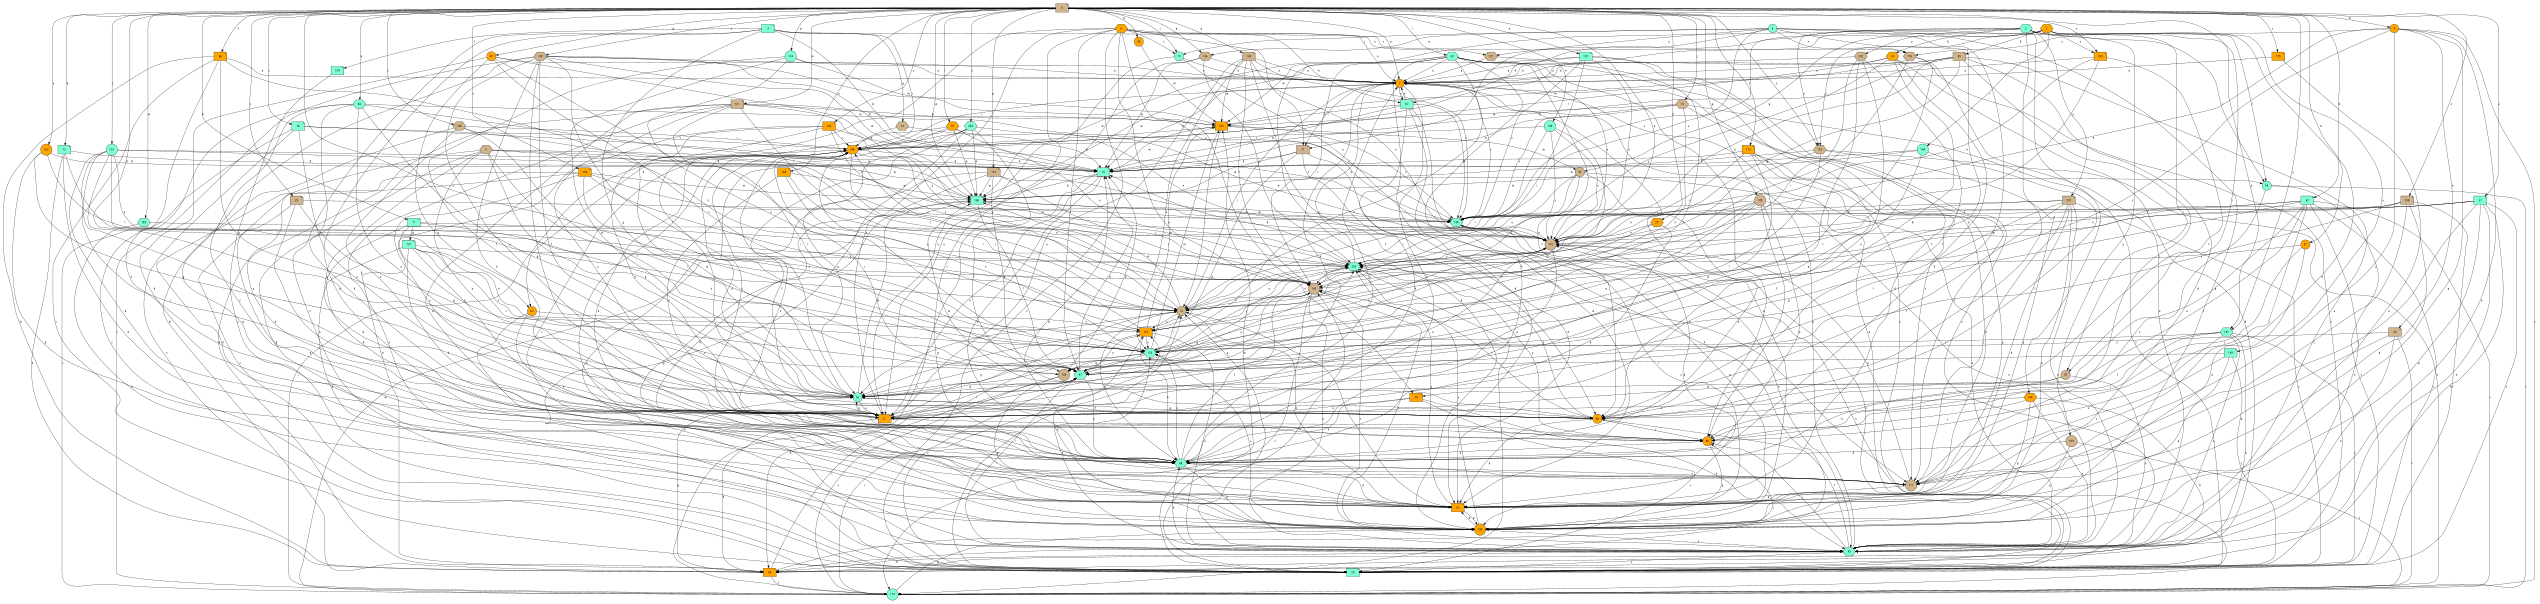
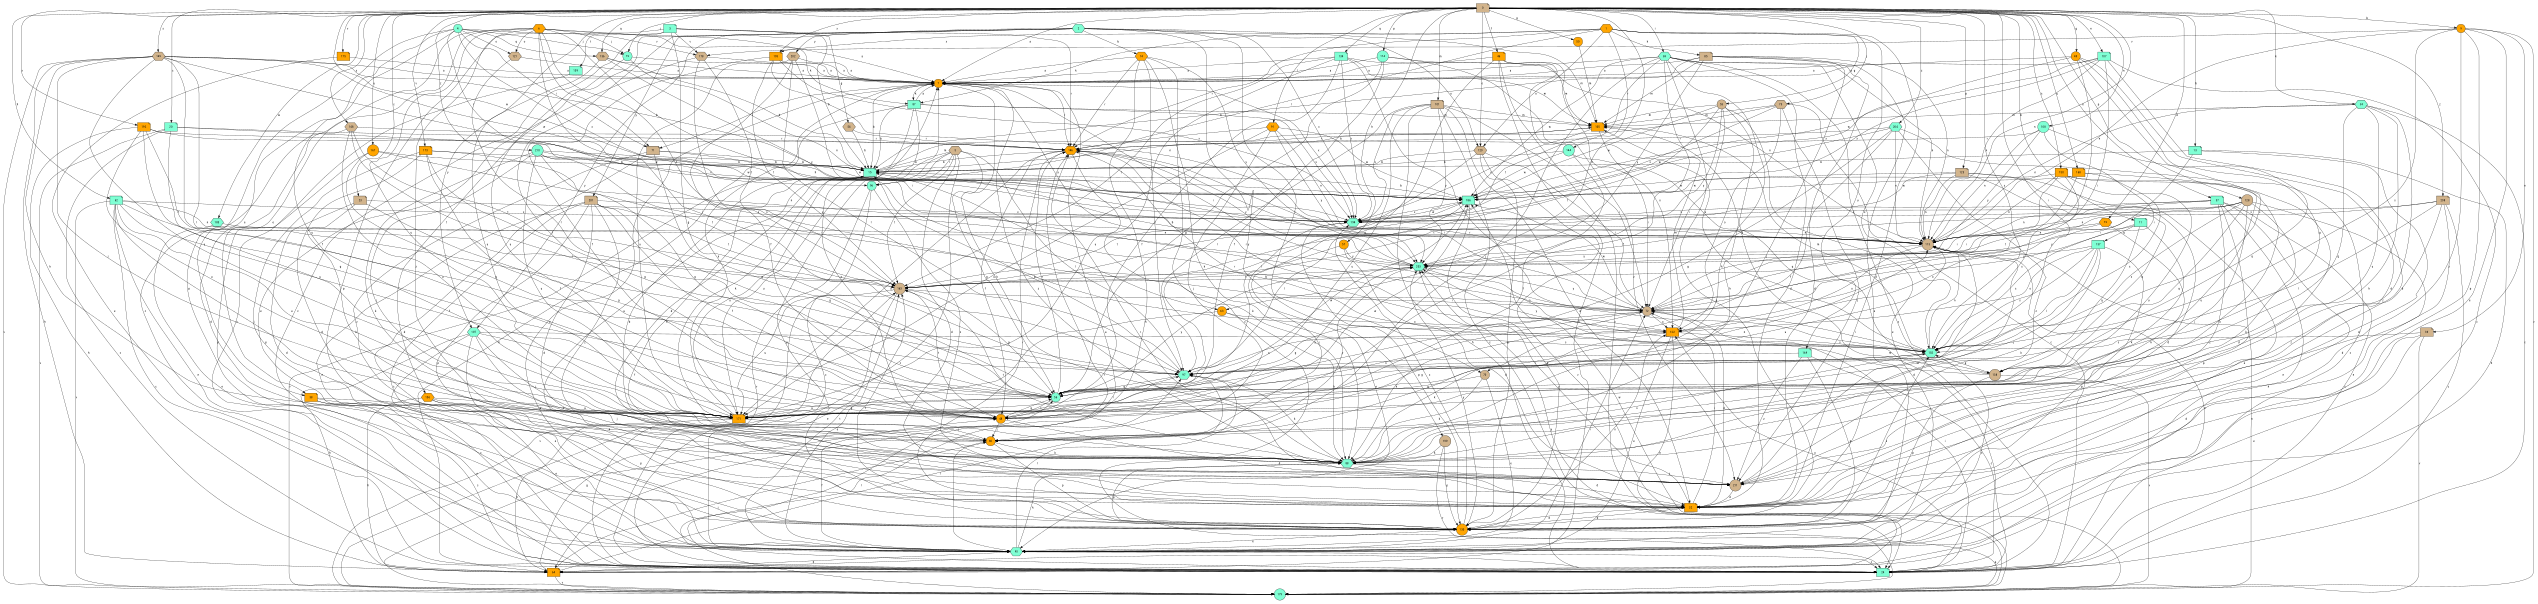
  strict digraph {
    fontname="Roboto Condensed"
    node [fillcolor=aquamarine fontname="Roboto Condensed" shape=note style=filled]
    edge [fontname="Roboto Condensed"]
    0 [fillcolor=tan]
    7 [fillcolor=orange shape=circle]
    9 [fillcolor=orange shape=circle]
    11
    13
    20
    23 [fillcolor=tan]
    29 [fillcolor=orange shape=hexagon]
    37
    46 [fillcolor=orange]
    49 [fillcolor=orange shape=circle]
    50 [fillcolor=orange shape=circle]
    57 [fillcolor=orange shape=circle]
    62
    63 [fillcolor=orange shape=circle]
    69 [shape=hexagon]
    70 [fillcolor=tan shape=circle]
    73 [fillcolor=tan shape=hexagon]
    79 [shape=circle]
    84 [shape=hexagon]
    91 [fillcolor=orange shape=hexagon]
    101 [fillcolor=tan]
    107
    108 [shape=circle]
    113 [fillcolor=tan shape=circle]
    120 [fillcolor=tan shape=hexagon]
    123 [fillcolor=tan]
    124 [shape=circle]
    128 [fillcolor=tan shape=circle]
-   134 [fillcolor=tan]
+   134
    136 [fillcolor=tan shape=hexagon]
    148 [fillcolor=tan shape=hexagon]
    149 [fillcolor=tan shape=hexagon]
    150 [fillcolor=orange]
    155 [shape=hexagon]
    167 [fillcolor=orange shape=circle]
    168 [fillcolor=orange]
    173 [fillcolor=orange]
    175 [fillcolor=orange]
    183 [shape=hexagon]
    186
    192 [fillcolor=orange]
    193 [fillcolor=orange]
    197 [shape=hexagon]
    204 [shape=hexagon]
    208 [fillcolor=tan]
    210 [shape=circle]
    87
    146 [fillcolor=orange shape=hexagon]
    194 [shape=hexagon]
    15
    71 [fillcolor=tan]
    211 [fillcolor=tan shape=circle]
    72 [fillcolor=tan shape=circle]
    88 [shape=hexagon]
    130 [fillcolor=orange shape=circle]
    178 [fillcolor=tan shape=hexagon]
    39 [fillcolor=tan]
    40 [shape=hexagon]
    179 [shape=circle]
    137
    138 [fillcolor=tan shape=circle]
    203 [shape=hexagon]
    32 [fillcolor=orange]
    64 [fillcolor=orange]
    24
    171 [fillcolor=orange]
    56 [shape=circle]
    122 [fillcolor=orange]
    105 [fillcolor=orange]
    80 [fillcolor=orange shape=circle]
    48 [fillcolor=orange shape=circle]
    97 [shape=hexagon]
    163 [fillcolor=tan shape=circle]
    1 [fillcolor=orange shape=hexagon]
    53 [fillcolor=tan shape=circle]
    85 [fillcolor=tan]
    96 [shape=circle]
    144 [shape=circle]
    169
    2 [shape=hexagon]
    14 [fillcolor=orange shape=hexagon]
    156 [fillcolor=orange shape=hexagon]
    199 [fillcolor=tan shape=circle]
    201 [fillcolor=tan]
    202 [fillcolor=tan shape=hexagon]
    3
    54 [fillcolor=tan shape=hexagon]
    159
    4 [shape=circle]
    38 [fillcolor=orange]
    121 [fillcolor=tan shape=hexagon]
    5 [fillcolor=tan shape=hexagon]
    6 [fillcolor=orange shape=hexagon]
    0 -> 7 [label=a]
    0 -> 9 [label=b]
    0 -> 11 [label=b]
    0 -> 13 [label=b]
    0 -> 20 [label=c]
    0 -> 23 [label=c]
    0 -> 29 [label=d]
    0 -> 37 [label=e]
    0 -> 46 [label=f]
    0 -> 49 [label=g]
    0 -> 50 [label=g]
    0 -> 57 [label=h]
    0 -> 62 [label=h]
    0 -> 63 [label=h]
    0 -> 69 [label=i]
    0 -> 70 [label=i]
    0 -> 73 [label=j]
    0 -> 79 [label=j]
    0 -> 84 [label=k]
    0 -> 91 [label=l]
    0 -> 101 [label=m]
    0 -> 107 [label=n]
    0 -> 108 [label=n]
    0 -> 113 [label=n]
    0 -> 120 [label=o]
    0 -> 123 [label=p]
    0 -> 124 [label=p]
    0 -> 128 [label=p]
    0 -> 134 [label=q]
    0 -> 136 [label=q]
    0 -> 148 [label=s]
    0 -> 149 [label=s]
    0 -> 150 [label=s]
    0 -> 155 [label=s]
    0 -> 167 [label=u]
    0 -> 168 [label=u]
    0 -> 173 [label=v]
    0 -> 175 [label=v]
    0 -> 183 [label=w]
    0 -> 186 [label=w]
    0 -> 192 [label=x]
    0 -> 193 [label=x]
    0 -> 197 [label=y]
    0 -> 204 [label=z]
    0 -> 208 [label=z]
    0 -> 210 [label=z]
    7 -> 87 [label=k]
    7 -> 146 [label=r]
    7 -> 194 [label=x]
    7 -> 15 [label=b]
    7 -> 71 [label=i]
    7 -> 211 [label=z]
    7 -> 72 [label=i]
    7 -> 88 [label=k]
    9 -> 113 [label=n]
    9 -> 155 [label=s]
    9 -> 211 [label=z]
    9 -> 130 [label=p]
    9 -> 178 [label=v]
    9 -> 39 [label=e]
    9 -> 40 [label=e]
    9 -> 179 [label=v]
    11 -> 155 [label=s]
    11 -> 88 [label=k]
    11 -> 137 [label=q]
    11 -> 138 [label=q]
    11 -> 203 [label=y]
    13 -> 15 [label=b]
    13 -> 72 [label=i]
    13 -> 32 [label=d]
    13 -> 64 [label=h]
    20 -> 186 [label=w]
    20 -> 146 [label=r]
    20 -> 179 [label=v]
    20 -> 24 [label=c]
    20 -> 171 [label=u]
    23 -> 194 [label=x]
    23 -> 88 [label=k]
    23 -> 32 [label=d]
    23 -> 56 [label=g]
    29 -> 113 [label=n]
    29 -> 88 [label=k]
    29 -> 122 [label=o]
    37 -> 113 [label=n]
    37 -> 194 [label=x]
    37 -> 211 [label=z]
    37 -> 130 [label=p]
    37 -> 40 [label=e]
    37 -> 203 [label=y]
    37 -> 64 [label=h]
    37 -> 24 [label=c]
    46 -> 7 [label=a]
    46 -> 211 [label=z]
    46 -> 64 [label=h]
    46 -> 24 [label=c]
    46 -> 56 [label=g]
    46 -> 122 [label=o]
    49 -> 7 [label=a]
    49 -> 155 [label=s]
    49 -> 194 [label=x]
    49 -> 72 [label=i]
    49 -> 32 [label=d]
    49 -> 56 [label=g]
    50 -> 105 [label=m]
    57 -> 203 [label=y]
    57 -> 32 [label=d]
    57 -> 80 [label=j]
    62 -> 113 [label=n]
    62 -> 194 [label=x]
    62 -> 40 [label=e]
    62 -> 179 [label=v]
    62 -> 24 [label=c]
    62 -> 171 [label=u]
    62 -> 80 [label=j]
    62 -> 48 [label=f]
    62 -> 97 [label=l]
    63 -> 88 [label=k]
    63 -> 40 [label=e]
    63 -> 122 [label=o]
    69 -> 7 [label=a]
    69 -> 113 [label=n]
    69 -> 155 [label=s]
    69 -> 186 [label=w]
    69 -> 88 [label=k]
    69 -> 130 [label=p]
    69 -> 32 [label=d]
    69 -> 24 [label=c]
    69 -> 80 [label=j]
    69 -> 48 [label=f]
    69 -> 163 [label=t]
    70 -> 88 [label=k]
    70 -> 40 [label=e]
    70 -> 56 [label=g]
    73 -> 194 [label=x]
    73 -> 15 [label=b]
    73 -> 211 [label=z]
    73 -> 24 [label=c]
    73 -> 122 [label=o]
    73 -> 105 [label=m]
    79 -> 7 [label=a]
    79 -> 113 [label=n]
    79 -> 171 [label=u]
    84 -> 113 [label=n]
    84 -> 211 [label=z]
    84 -> 88 [label=k]
    84 -> 24 [label=c]
    84 -> 171 [label=u]
    84 -> 56 [label=g]
    84 -> 105 [label=m]
    91 -> 113 [label=n]
    91 -> 186 [label=w]
    91 -> 146 [label=r]
    91 -> 203 [label=y]
    91 -> 171 [label=u]
    91 -> 80 [label=j]
    101 -> 194 [label=x]
    101 -> 72 [label=i]
    101 -> 203 [label=y]
    101 -> 32 [label=d]
    101 -> 64 [label=h]
    101 -> 24 [label=c]
    101 -> 171 [label=u]
    101 -> 105 [label=m]
    101 -> 97 [label=l]
    107 -> 7 [label=a]
    107 -> 113 [label=n]
    107 -> 186 [label=w]
    107 -> 194 [label=x]
    107 -> 72 [label=i]
    107 -> 32 [label=d]
    107 -> 24 [label=c]
    108 -> 113 [label=n]
    108 -> 146 [label=r]
    108 -> 72 [label=i]
    108 -> 138 [label=q]
    108 -> 203 [label=y]
    113 -> 203 [label=y]
    113 -> 32 [label=d]
    113 -> 171 [label=u]
    113 -> 122 [label=o]
    120 -> 15 [label=b]
    120 -> 72 [label=i]
    120 -> 130 [label=p]
    120 -> 179 [label=v]
    120 -> 97 [label=l]
    123 -> 113 [label=n]
    123 -> 186 [label=w]
    123 -> 40 [label=e]
    123 -> 138 [label=q]
    123 -> 32 [label=d]
    123 -> 163 [label=t]
    124 -> 7 [label=a]
    124 -> 155 [label=s]
    124 -> 56 [label=g]
    124 -> 105 [label=m]
    124 -> 48 [label=f]
    128 -> 113 [label=n]
    128 -> 155 [label=s]
    128 -> 194 [label=x]
    128 -> 72 [label=i]
    128 -> 88 [label=k]
    128 -> 40 [label=e]
    128 -> 138 [label=q]
    128 -> 80 [label=j]
    134 -> 7 [label=a]
    134 -> 113 [label=n]
    134 -> 155 [label=s]
    134 -> 194 [label=x]
    134 -> 171 [label=u]
    134 -> 105 [label=m]
    134 -> 48 [label=f]
    134 -> 163 [label=t]
    136 -> 7 [label=a]
    136 -> 15 [label=b]
    136 -> 203 [label=y]
    136 -> 171 [label=u]
    148 -> 146 [label=r]
    148 -> 32 [label=d]
    148 -> 171 [label=u]
    148 -> 97 [label=l]
    148 -> 163 [label=t]
    149 -> 7 [label=a]
    149 -> 186 [label=w]
    149 -> 194 [label=x]
    149 -> 15 [label=b]
    149 -> 88 [label=k]
    149 -> 179 [label=v]
    149 -> 64 [label=h]
    149 -> 171 [label=u]
    149 -> 80 [label=j]
    149 -> 48 [label=f]
    149 -> 97 [label=l]
    150 -> 113 [label=n]
    150 -> 155 [label=s]
    150 -> 186 [label=w]
    150 -> 72 [label=i]
    150 -> 88 [label=k]
    150 -> 32 [label=d]
    150 -> 171 [label=u]
    155 -> 113 [label=n]
    155 -> 72 [label=i]
    155 -> 138 [label=q]
    155 -> 203 [label=y]
    155 -> 56 [label=g]
    155 -> 105 [label=m]
    155 -> 97 [label=l]
    167 -> 15 [label=b]
    167 -> 130 [label=p]
    167 -> 56 [label=g]
    167 -> 163 [label=t]
    168 -> 155 [label=s]
    168 -> 186 [label=w]
    168 -> 72 [label=i]
    168 -> 171 [label=u]
    173 -> 113 [label=n]
    173 -> 15 [label=b]
    173 -> 130 [label=p]
    173 -> 32 [label=d]
    173 -> 56 [label=g]
    173 -> 48 [label=f]
    175 -> 7 [label=a]
    175 -> 40 [label=e]
    183 -> 113 [label=n]
    183 -> 40 [label=e]
    186 -> 194 [label=x]
    186 -> 130 [label=p]
    186 -> 97 [label=l]
    186 -> 163 [label=t]
    192 -> 146 [label=r]
    192 -> 194 [label=x]
    192 -> 64 [label=h]
    192 -> 171 [label=u]
    192 -> 56 [label=g]
    192 -> 163 [label=t]
    193 -> 7 [label=a]
    193 -> 113 [label=n]
+   193 -> 194 [label=x]
    193 -> 48 [label=f]
    193 -> 163 [label=t]
    197 -> 155 [label=s]
    197 -> 211 [label=z]
    197 -> 40 [label=e]
    197 -> 64 [label=h]
    197 -> 24 [label=c]
    197 -> 80 [label=j]
    197 -> 48 [label=f]
    204 -> 113 [label=n]
    204 -> 186 [label=w]
    204 -> 146 [label=r]
    204 -> 211 [label=z]
    204 -> 24 [label=c]
    204 -> 56 [label=g]
    204 -> 48 [label=f]
    208 -> 194 [label=x]
    208 -> 211 [label=z]
    208 -> 32 [label=d]
    208 -> 24 [label=c]
    208 -> 97 [label=l]
    208 -> 163 [label=t]
    210 -> 186 [label=w]
    210 -> 15 [label=b]
    210 -> 72 [label=i]
    210 -> 88 [label=k]
    210 -> 203 [label=y]
    210 -> 171 [label=u]
    210 -> 56 [label=g]
    210 -> 80 [label=j]
    87 -> 7 [label=a]
    87 -> 194 [label=x]
    87 -> 15 [label=b]
    87 -> 88 [label=k]
    87 -> 32 [label=d]
    87 -> 64 [label=h]
    87 -> 105 [label=m]
    146 -> 15 [label=b]
    146 -> 72 [label=i]
    146 -> 88 [label=k]
    146 -> 203 [label=y]
    146 -> 171 [label=u]
    146 -> 48 [label=f]
    194 -> 113 [label=n]
    194 -> 186 [label=w]
    194 -> 130 [label=p]
    194 -> 40 [label=e]
    15 -> 186 [label=b]
    15 -> 88 [label=k]
    15 -> 179 [label=v]
    15 -> 171 [label=u]
    15 -> 105 [label=m]
    71 -> 186 [label=w]
    71 -> 15 [label=b]
    71 -> 211 [label=z]
    71 -> 32 [label=d]
    71 -> 56 [label=g]
    211 -> 113 [label=n]
    211 -> 32 [label=d]
    72 -> 186 [label=w]
    72 -> 146 [label=r]
    72 -> 88 [label=k]
    72 -> 203 [label=y]
    72 -> 32 [label=d]
    72 -> 56 [label=g]
    72 -> 122 [label=o]
    88 -> 7 [label=a]
    88 -> 155 [label=s]
    88 -> 15 [label=b]
    88 -> 211 [label=z]
    88 -> 130 [label=p]
    88 -> 32 [label=d]
    88 -> 163 [label=t]
    130 -> 7 [label=a]
    130 -> 155 [label=s]
    130 -> 146 [label=r]
    130 -> 194 [label=x]
    130 -> 40 [label=e]
    130 -> 203 [label=y]
    130 -> 32 [label=d]
    130 -> 122 [label=o]
    130 -> 163 [label=t]
    178 -> 7 [label=a]
    178 -> 155 [label=s]
    178 -> 40 [label=e]
    178 -> 163 [label=t]
    39 -> 155 [label=s]
    39 -> 40 [label=e]
    39 -> 179 [label=v]
    39 -> 32 [label=d]
    40 -> 7 [label=a]
    40 -> 155 [label=s]
    40 -> 72 [label=i]
    40 -> 88 [label=k]
    40 -> 64 [label=h]
    40 -> 24 [label=c]
    40 -> 80 [label=j]
    40 -> 48 [label=f]
    40 -> 97 [label=l]
    40 -> 163 [label=t]
    179 -> 113 [label=n]
    179 -> 186 [label=w]
    179 -> 146 [label=r]
    179 -> 130 [label=p]
    179 -> 203 [label=y]
    179 -> 97 [label=l]
    137 -> 155 [label=s]
    137 -> 88 [label=k]
    137 -> 130 [label=p]
    137 -> 203 [label=y]
    137 -> 122 [label=o]
    137 -> 80 [label=j]
    137 -> 97 [label=l]
    138 -> 146 [label=r]
    138 -> 15 [label=b]
    138 -> 130 [label=p]
    138 -> 179 [label=v]
    203 -> 7 [label=a]
    203 -> 15 [label=b]
    203 -> 122 [label=o]
    203 -> 163 [label=t]
    32 -> 146 [label=r]
    32 -> 72 [label=i]
    32 -> 130 [label=p]
    32 -> 203 [label=y]
    64 -> 179 [label=v]
    64 -> 56 [label=g]
    64 -> 80 [label=j]
    64 -> 97 [label=l]
    24 -> 7 [label=a]
    24 -> 113 [label=n]
    24 -> 72 [label=i]
    24 -> 122 [label=o]
    24 -> 105 [label=m]
    24 -> 163 [label=t]
    171 -> 7 [label=a]
    171 -> 113 [label=n]
    171 -> 72 [label=i]
    171 -> 64 [label=h]
    171 -> 56 [label=g]
    171 -> 80 [label=j]
    171 -> 97 [label=l]
    56 -> 186 [label=w]
    56 -> 146 [label=r]
    56 -> 203 [label=y]
    56 -> 171 [label=u]
    56 -> 48 [label=f]
    122 -> 155 [label=s]
    122 -> 146 [label=r]
    122 -> 88 [label=k]
    122 -> 40 [label=e]
    122 -> 64 [label=h]
    122 -> 105 [label=m]
    105 -> 146 [label=r]
    105 -> 194 [label=x]
    105 -> 72 [label=i]
    80 -> 88 [label=k]
    80 -> 130 [label=p]
    80 -> 203 [label=y]
    48 -> 186 [label=w]
    48 -> 203 [label=y]
    48 -> 32 [label=d]
    48 -> 56 [label=g]
    48 -> 80 [label=j]
    48 -> 163 [label=t]
    97 -> 15 [label=b]
    97 -> 88 [label=k]
    97 -> 56 [label=g]
    97 -> 122 [label=o]
    163 -> 72 [label=i]
    163 -> 40 [label=e]
    163 -> 179 [label=v]
    163 -> 171 [label=u]
    163 -> 56 [label=g]
    1 -> 120 [label=o]
    1 -> 193 [label=x]
    1 -> 87 [label=k]
    1 -> 146 [label=r]
    1 -> 32 [label=d]
    1 -> 53 [label=g]
    1 -> 85 [label=k]
    1 -> 96 [label=l]
    1 -> 144 [label=r]
    1 -> 169 [label=u]
    53 -> 186 [label=w]
    53 -> 72 [label=i]
    53 -> 88 [label=k]
    53 -> 40 [label=e]
    53 -> 203 [label=y]
-   105 -> 53 [label=m]
+   53 -> 105 [label=m]
    53 -> 163 [label=t]
    85 -> 7 [label=a]
    85 -> 113 [label=n]
    85 -> 15 [label=b]
    85 -> 40 [label=e]
    85 -> 203 [label=y]
    85 -> 32 [label=d]
    85 -> 105 [label=m]
    85 -> 80 [label=j]
    96 -> 211 [label=z]
    96 -> 179 [label=v]
    96 -> 24 [label=c]
    144 -> 186 [label=w]
    144 -> 15 [label=b]
    144 -> 138 [label=q]
    144 -> 48 [label=f]
    169 -> 211 [label=z]
    169 -> 130 [label=p]
    169 -> 24 [label=c]
    169 -> 97 [label=l]
    2 -> 70 [label=i]
    2 -> 120 [label=o]
    2 -> 197 [label=y]
    2 -> 194 [label=x]
    2 -> 105 [label=m]
    2 -> 48 [label=f]
    2 -> 14 [label=b]
    2 -> 156 [label=t]
    2 -> 199 [label=y]
    2 -> 201 [label=y]
    2 -> 202 [label=y]
    14 -> 7 [label=a]
    14 -> 146 [label=r]
    14 -> 88 [label=k]
    14 -> 203 [label=y]
    14 -> 64 [label=h]
    14 -> 24 [label=c]
    14 -> 97 [label=l]
    156 -> 130 [label=p]
    156 -> 40 [label=e]
    156 -> 64 [label=h]
    156 -> 171 [label=u]
    156 -> 80 [label=j]
    199 -> 88 [label=k]
    199 -> 130 [label=p]
    199 -> 179 [label=v]
    201 -> 194 [label=x]
    201 -> 211 [label=z]
    201 -> 130 [label=p]
    201 -> 40 [label=e]
    201 -> 32 [label=d]
    201 -> 24 [label=c]
    201 -> 56 [label=g]
    201 -> 48 [label=f]
    201 -> 163 [label=t]
    202 -> 7 [label=a]
    202 -> 72 [label=i]
    202 -> 171 [label=u]
    202 -> 48 [label=f]
    202 -> 97 [label=l]
    3 -> 146 [label=r]
    3 -> 15 [label=b]
    3 -> 130 [label=p]
    3 -> 178 [label=v]
    3 -> 24 [label=c]
    3 -> 56 [label=g]
    3 -> 54 [label=g]
    3 -> 159 [label=t]
    54 -> 146 [label=r]
    54 -> 15 [label=b]
    159 -> 24 [label=c]
    4 -> 79 [label=j]
    4 -> 136 [label=q]
    4 -> 194 [label=x]
    4 -> 71 [label=i]
    4 -> 130 [label=p]
    4 -> 178 [label=v]
    4 -> 171 [label=u]
    4 -> 96 [label=l]
    4 -> 38 [label=e]
    4 -> 121 [label=o]
    38 -> 88 [label=k]
    38 -> 40 [label=e]
    38 -> 24 [label=c]
    38 -> 171 [label=u]
    121 -> 7 [label=a]
    121 -> 97 [label=l]
    5 -> 15 [label=b]
    5 -> 130 [label=p]
    5 -> 32 [label=d]
    5 -> 24 [label=c]
    5 -> 171 [label=u]
    5 -> 56 [label=g]
    5 -> 97 [label=l]
    5 -> 163 [label=t]
    5 -> 96 [label=l]
    6 -> 7 [label=a]
    6 -> 63 [label=h]
    6 -> 79 [label=j]
    6 -> 87 [label=k]
    6 -> 71 [label=i]
    6 -> 211 [label=z]
    6 -> 24 [label=c]
    6 -> 171 [label=u]
    6 -> 97 [label=l]
    6 -> 163 [label=t]
    6 -> 38 [label=e]
    6 -> 121 [label=o]
  }
